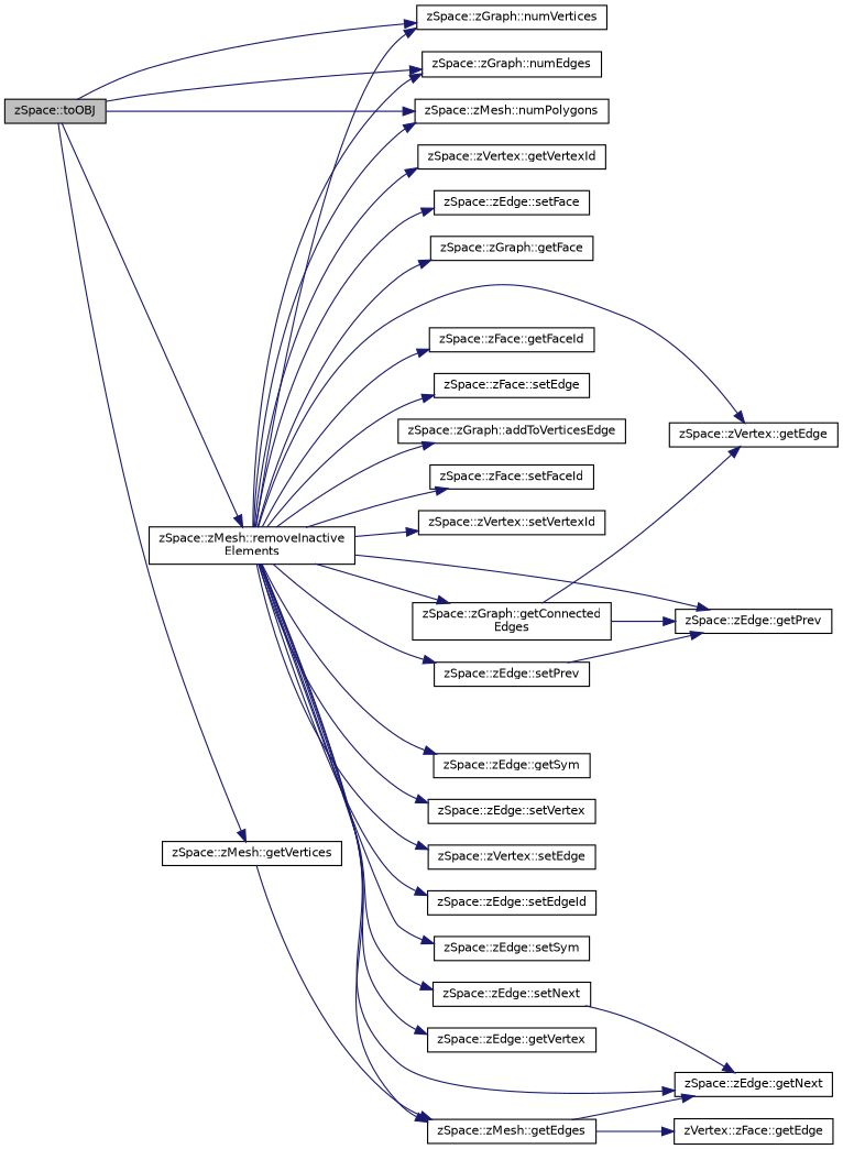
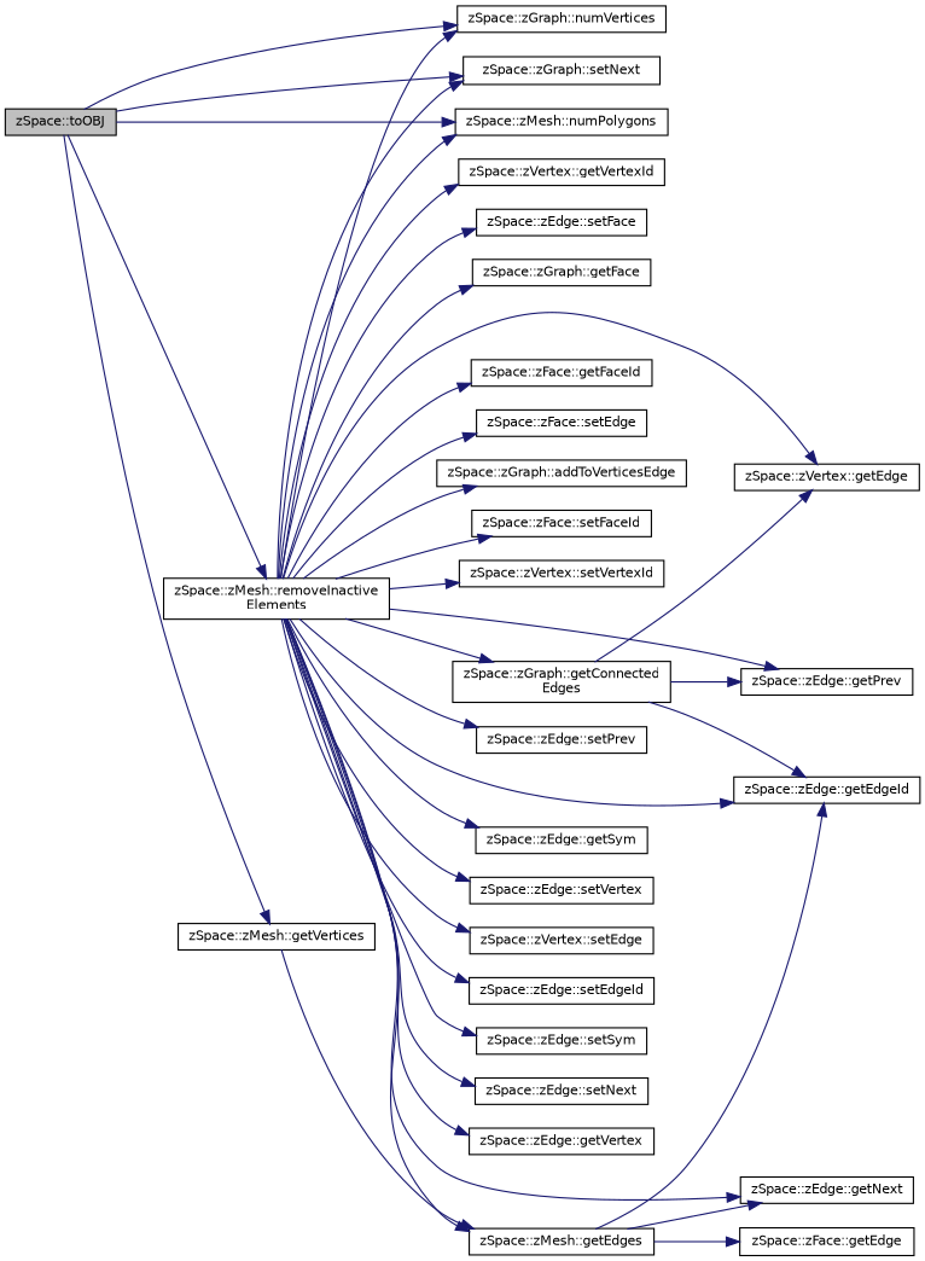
  digraph {
    rankdir=LR
    node [color=black fillcolor=white fontname=Helvetica fontsize=10 shape=record style=filled]
    edge [color=midnightblue fontname=Helvetica fontsize=10 labelfontname=Helvetica labelfontsize=10 style=solid]
    n1 [fillcolor=grey75 fontcolor=black height=0.2 label="zSpace::toOBJ" width=0.4]
    n2 [height=0.2 label="zSpace::zGraph::numVertices" width=0.4]
    n3 [height=0.2 label="zSpace::zMesh::removeInactive\lElements" width=0.4]
-   n4 [height=0.2 label="zSpace::zGraph::numEdges" width=0.4]
+   n4 [height=0.2 label="zSpace::zGraph::setNext" width=0.4]
    n5 [height=0.2 label="zSpace::zMesh::numPolygons" width=0.4]
    n6 [height=0.2 label="zSpace::zMesh::getVertices" width=0.4]
    n7 [height=0.2 label="zSpace::zVertex::setVertexId" width=0.4]
    n8 [height=0.2 label="zSpace::zGraph::getConnected\lEdges" width=0.4]
    n9 [height=0.2 label="zSpace::zVertex::getEdge" width=0.4]
+   n10 [height=0.2 label="zSpace::zEdge::getEdgeId" width=0.4]
    n11 [height=0.2 label="zSpace::zEdge::getPrev" width=0.4]
    n12 [height=0.2 label="zSpace::zEdge::getSym" width=0.4]
    n13 [height=0.2 label="zSpace::zEdge::setVertex" width=0.4]
    n14 [height=0.2 label="zSpace::zVertex::setEdge" width=0.4]
    n15 [height=0.2 label="zSpace::zEdge::setEdgeId" width=0.4]
    n16 [height=0.2 label="zSpace::zEdge::setSym" width=0.4]
    n17 [height=0.2 label="zSpace::zEdge::setNext" width=0.4]
    n18 [height=0.2 label="zSpace::zEdge::getNext" width=0.4]
    n19 [height=0.2 label="zSpace::zEdge::setPrev" width=0.4]
    n20 [height=0.2 label="zSpace::zEdge::getVertex" width=0.4]
    n21 [height=0.2 label="zSpace::zVertex::getVertexId" width=0.4]
    n22 [height=0.2 label="zSpace::zEdge::setFace" width=0.4]
    n23 [height=0.2 label="zSpace::zGraph::getFace" width=0.4]
    n24 [height=0.2 label="zSpace::zFace::getFaceId" width=0.4]
    n25 [height=0.2 label="zSpace::zFace::setEdge" width=0.4]
    n26 [height=0.2 label="zSpace::zGraph::addToVerticesEdge" width=0.4]
    n27 [height=0.2 label="zSpace::zFace::setFaceId" width=0.4]
    n28 [height=0.2 label="zSpace::zMesh::getEdges" width=0.4]
-   n29 [height=0.2 label="zVertex::zFace::getEdge" width=0.4]
+   n29 [height=0.2 label="zSpace::zFace::getEdge" width=0.4]
    n1 -> n2
    n1 -> n3
    n1 -> n4
    n1 -> n5
    n1 -> n6
    n3 -> n2
    n3 -> n4
    n3 -> n5
    n3 -> n7
    n3 -> n8
    n3 -> n9
+   n3 -> n10
    n3 -> n11
    n3 -> n12
    n3 -> n13
    n3 -> n14
    n3 -> n15
    n3 -> n16
    n3 -> n17
    n3 -> n18
    n3 -> n19
    n3 -> n20
    n3 -> n21
    n3 -> n22
    n3 -> n23
    n3 -> n24
    n3 -> n25
    n3 -> n26
    n3 -> n27
    n3 -> n28
    n6 -> n28
    n8 -> n9
+   n8 -> n10
    n8 -> n11
-   n17 -> n18
-   n19 -> n11
+   n28 -> n10
    n28 -> n18
    n28 -> n29
  }
